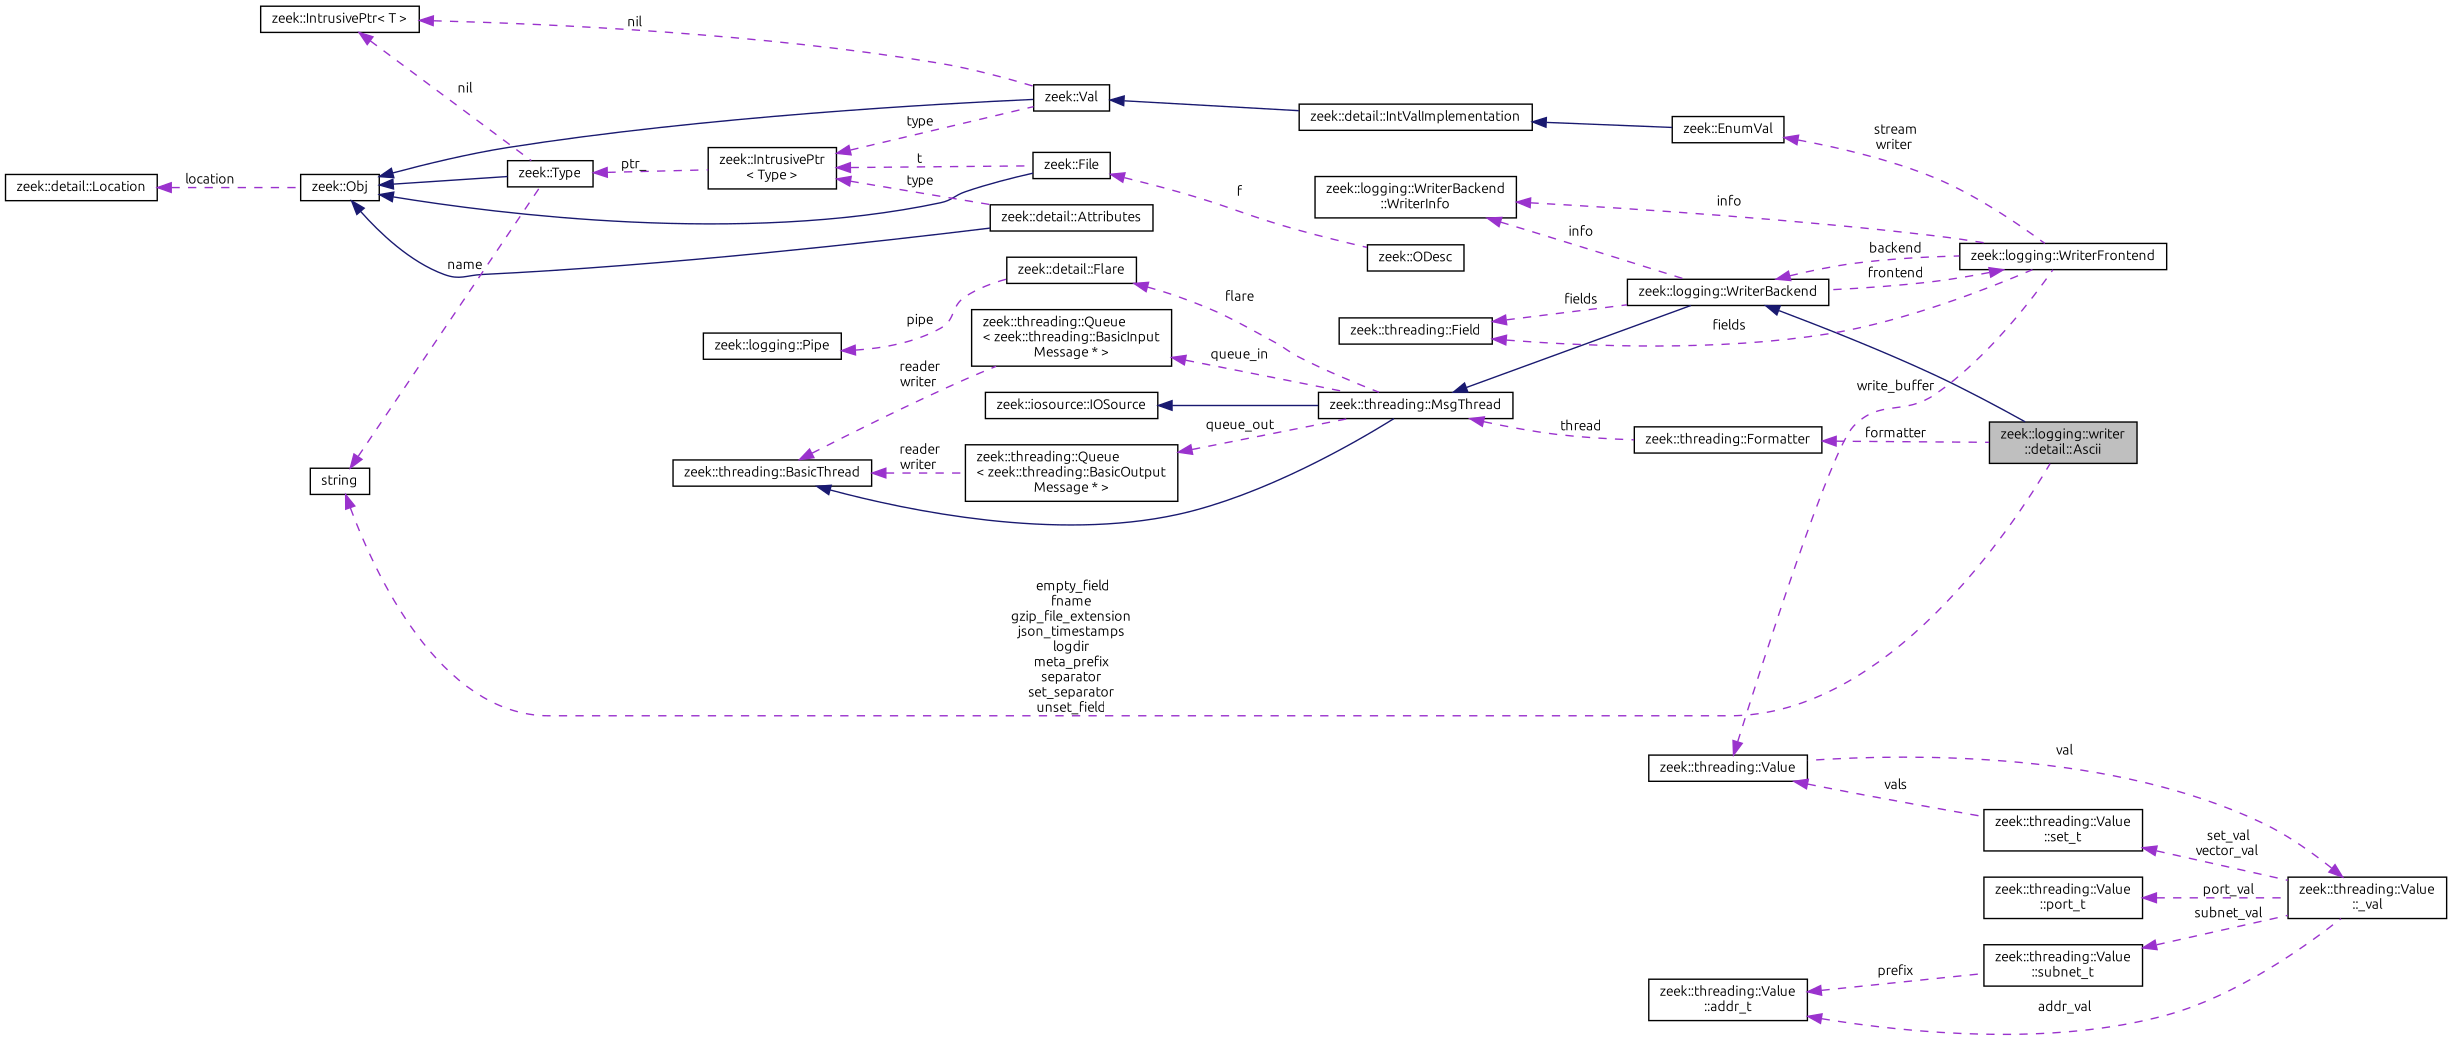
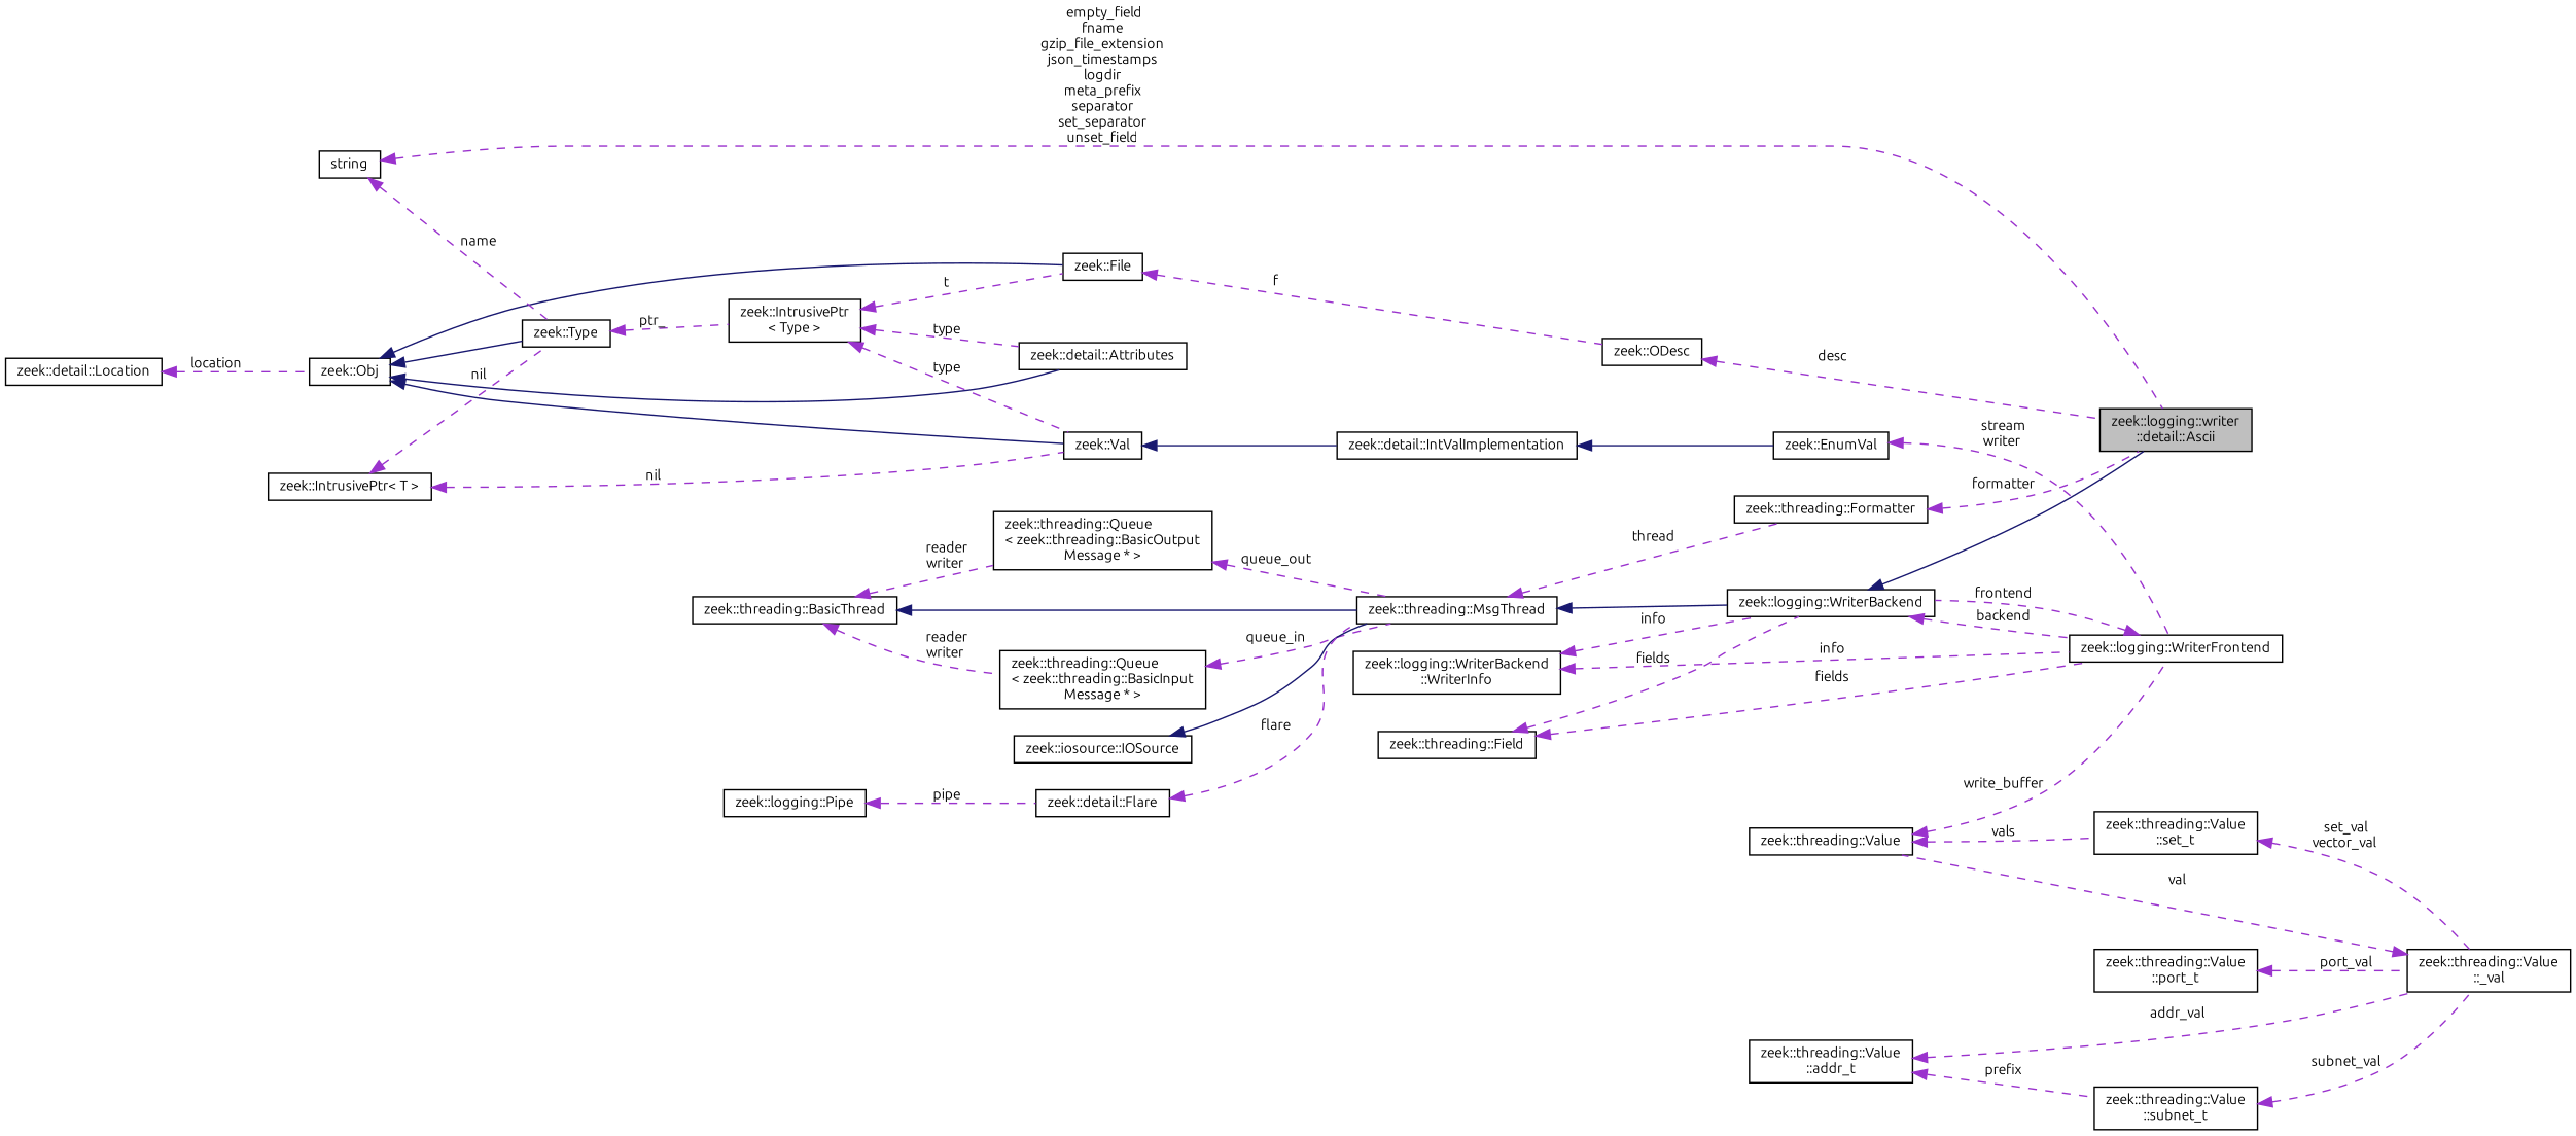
  digraph {
    fontname=Ubuntu
    rankdir=LR
    node [color=black fillcolor=white fontname=Ubuntu fontsize=10 shape=record style=filled]
    edge [color=darkorchid3 dir=back fontname=Ubuntu fontsize=10 labelfontname=Helvetica labelfontsize=10 style=dashed]
    n1 [fillcolor=grey75 fontcolor=black height=0.2 label="zeek::logging::writer\l::detail::Ascii" width=0.4]
    n2 [height=0.2 label="zeek::logging::WriterBackend" width=0.4]
    n3 [height=0.2 label="zeek::logging::WriterFrontend" width=0.4]
    n4 [height=0.2 label="zeek::threading::MsgThread" width=0.4]
    n5 [height=0.2 label="zeek::threading::Formatter" width=0.4]
    n6 [height=0.2 label="zeek::threading::BasicThread" width=0.4]
    n7 [height=0.2 label="zeek::threading::Queue\l\< zeek::threading::BasicInput\lMessage * \>" width=0.4]
    n8 [height=0.2 label="zeek::threading::Queue\l\< zeek::threading::BasicOutput\lMessage * \>" width=0.4]
    n9 [height=0.2 label="zeek::iosource::IOSource" width=0.4]
    n10 [height=0.2 label="zeek::detail::Flare" width=0.4]
    n11 [height=0.2 label="zeek::logging::Pipe" width=0.4]
    n12 [height=0.2 label="zeek::EnumVal" width=0.4]
    n13 [height=0.2 label="zeek::detail::IntValImplementation" width=0.4]
    n14 [height=0.2 label="zeek::Val" width=0.4]
    n15 [height=0.2 label="zeek::Obj" width=0.4]
    n16 [height=0.2 label="zeek::Type" width=0.4]
    n17 [height=0.2 label="zeek::File" width=0.4]
    n18 [height=0.2 label="zeek::detail::Attributes" width=0.4]
    n19 [height=0.2 label="zeek::IntrusivePtr\l\< Type \>" width=0.4]
    n20 [height=0.2 label="zeek::ODesc" width=0.4]
    n21 [height=0.2 label="zeek::detail::Location" width=0.4]
    n22 [height=0.2 label="zeek::IntrusivePtr\< T \>" width=0.4]
    n23 [height=0.2 label=string width=0.4]
    n24 [height=0.2 label="zeek::logging::WriterBackend\l::WriterInfo" width=0.4]
    n25 [height=0.2 label="zeek::threading::Field" width=0.4]
    n26 [height=0.2 label="zeek::threading::Value" width=0.4]
    n27 [height=0.2 label="zeek::threading::Value\l::set_t" width=0.4]
    n28 [height=0.2 label="zeek::threading::Value\l::_val" width=0.4]
    n29 [height=0.2 label="zeek::threading::Value\l::port_t" width=0.4]
    n30 [height=0.2 label="zeek::threading::Value\l::addr_t" width=0.4]
    n31 [height=0.2 label="zeek::threading::Value\l::subnet_t" width=0.4]
    n2 -> n1 [color=midnightblue style=solid]
    n2 -> n3 [label=" backend"]
    n3 -> n2 [label=" frontend"]
    n4 -> n2 [color=midnightblue style=solid]
    n4 -> n5 [label=" thread"]
    n5 -> n1 [label=" formatter"]
    n6 -> n4 [color=midnightblue style=solid]
    n6 -> n7 [label=" reader\nwriter"]
    n6 -> n8 [label=" reader\nwriter"]
    n7 -> n4 [label=" queue_in"]
    n8 -> n4 [label=" queue_out"]
    n9 -> n4 [color=midnightblue style=solid]
    n10 -> n4 [label=" flare"]
    n11 -> n10 [label=" pipe"]
    n12 -> n3 [label=" stream\nwriter"]
    n13 -> n12 [color=midnightblue style=solid]
    n14 -> n13 [color=midnightblue style=solid]
    n15 -> n14 [color=midnightblue style=solid]
    n15 -> n16 [color=midnightblue style=solid]
    n15 -> n17 [color=midnightblue style=solid]
    n15 -> n18 [color=midnightblue style=solid]
    n16 -> n19 [label=" ptr_"]
    n17 -> n20 [label=" f"]
    n19 -> n14 [label=" type"]
    n19 -> n17 [label=" t"]
    n19 -> n18 [label=" type"]
+   n20 -> n1 [label=" desc"]
    n21 -> n15 [label=" location"]
    n22 -> n14 [label=" nil"]
    n22 -> n16 [label=" nil"]
    n23 -> n1 [label=" empty_field\nfname\ngzip_file_extension\njson_timestamps\nlogdir\nmeta_prefix\nseparator\nset_separator\nunset_field"]
    n23 -> n16 [label=" name"]
    n24 -> n2 [label=" info"]
    n24 -> n3 [label=" info"]
    n25 -> n2 [label=" fields"]
    n25 -> n3 [label=" fields"]
    n26 -> n3 [label=" write_buffer"]
    n26 -> n27 [label=" vals"]
    n27 -> n28 [label=" set_val\nvector_val"]
    n28 -> n26 [label=" val"]
    n29 -> n28 [label=" port_val"]
    n30 -> n28 [label=" addr_val"]
    n30 -> n31 [label=" prefix"]
    n31 -> n28 [label=" subnet_val"]
  }
